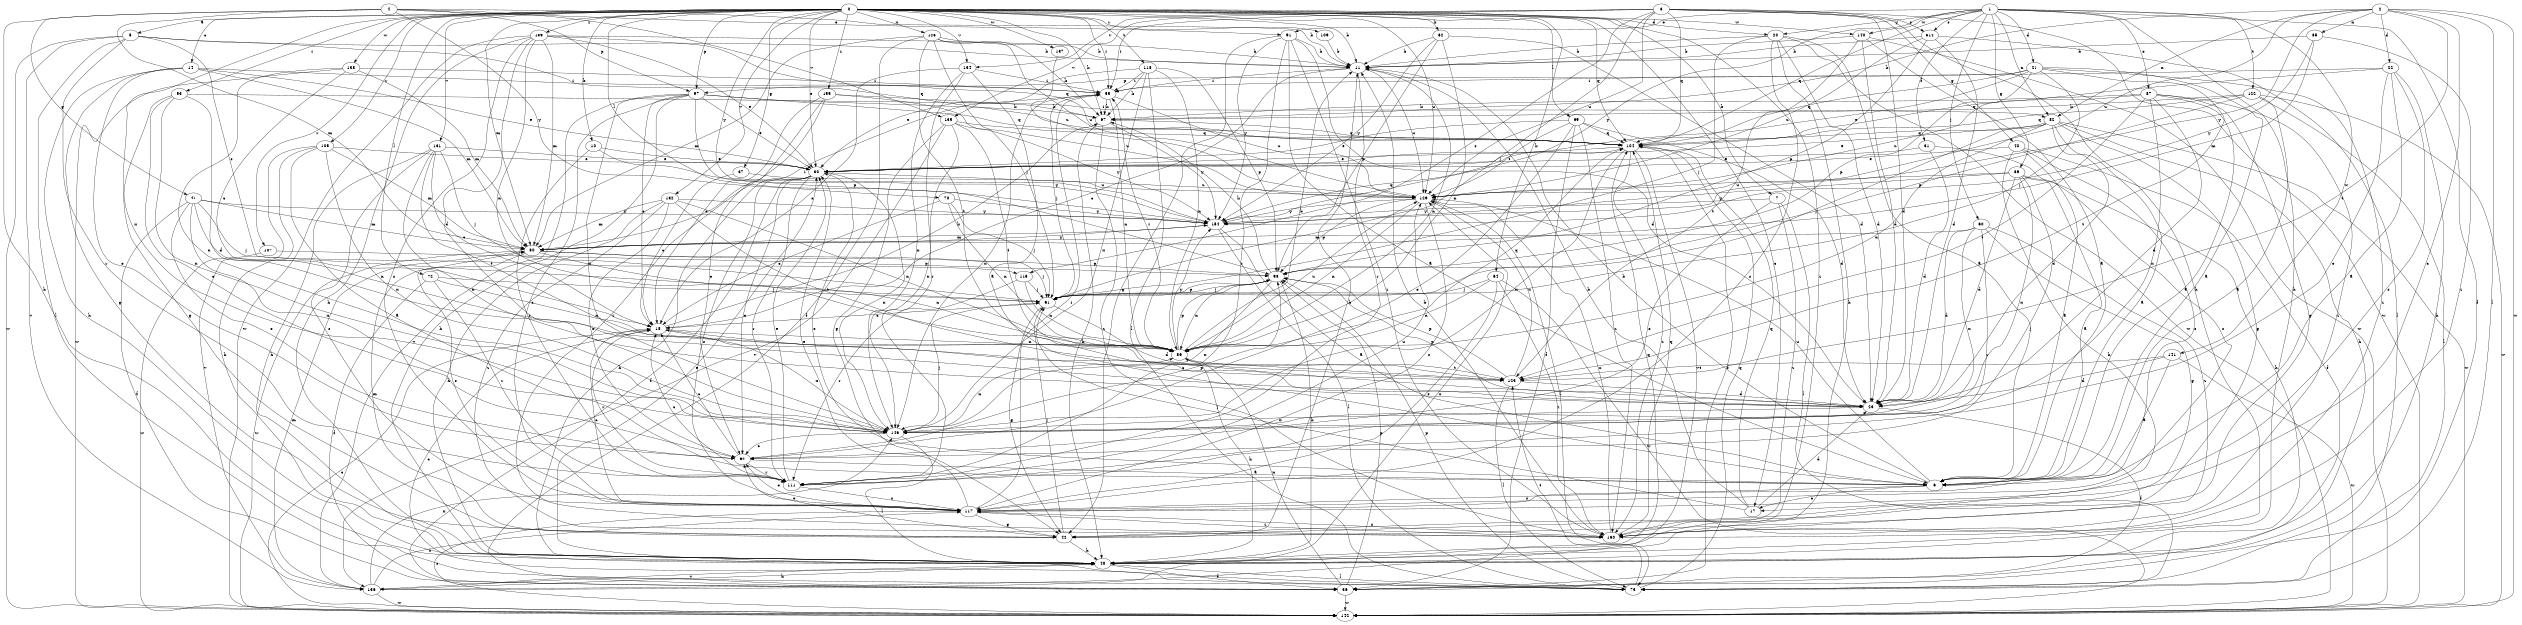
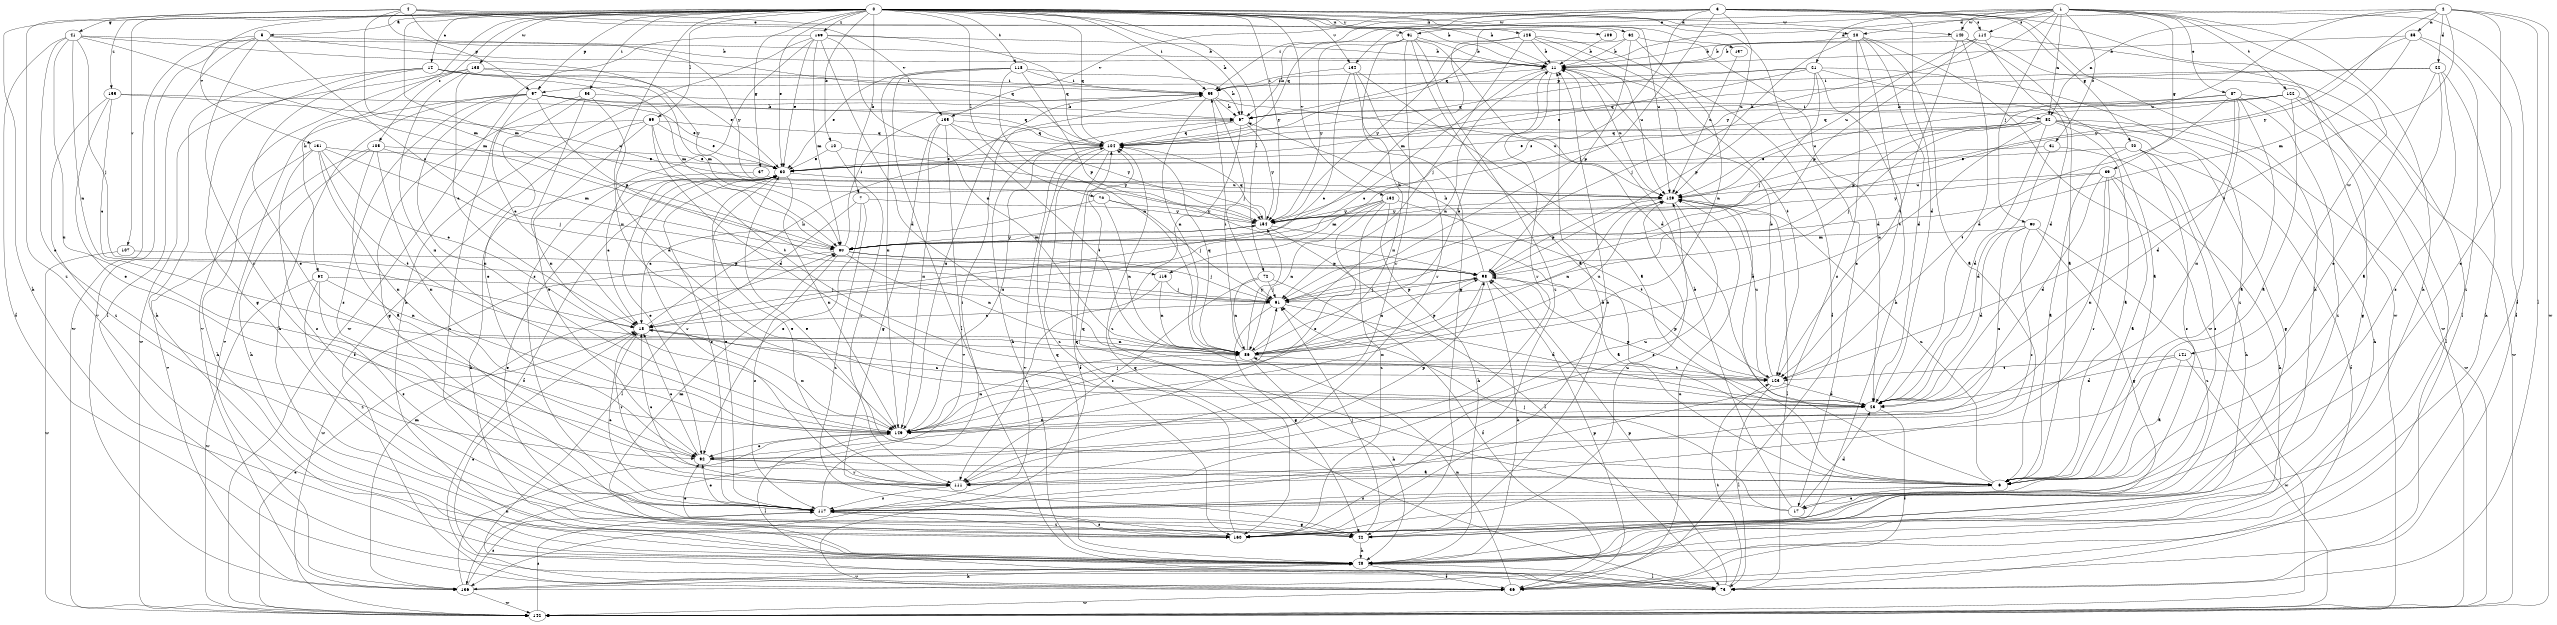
  strict digraph {
    0
    5
    7
    10
    11
    14
    17
    20
    30
    37
    53
    55
    62
    64
    67
    69
    70
    72
    80
    97
    104
    105
    107
    109
    118
    125
    129
    131
    132
    134
    137
    138
    140
    149
    154
    155
    159
    160
    73
    142
    115
    111
    136
    92
    18
    86
    48
    42
    23
    61
    6
    117
    36
    82
    98
    123
    1
    21
    31
    39
    60
    87
    91
-   114 [label=314]
+   114
    122
    141
    2
    22
    85
    3
    40
    135
    4
    41
    0 -> 5 [label=a]
    0 -> 7 [label=b]
    0 -> 10 [label=b]
    0 -> 11 [label=b]
    0 -> 14 [label=c]
    0 -> 17 [label=c]
    0 -> 20 [label=d]
    0 -> 30 [label=e]
    0 -> 37 [label=g]
    0 -> 53 [label=i]
    0 -> 55 [label=i]
    0 -> 62 [label=k]
    0 -> 64 [label=k]
    0 -> 67 [label=k]
    0 -> 69 [label=l]
    0 -> 70 [label=l]
    0 -> 72 [label=l]
    0 -> 80 [label=m]
    0 -> 97 [label=p]
    0 -> 104 [label=q]
    0 -> 105 [label=r]
    0 -> 107 [label=r]
    0 -> 109 [label=r]
    0 -> 118 [label=t]
    0 -> 125 [label=u]
    0 -> 129 [label=u]
    0 -> 131 [label=v]
    0 -> 132 [label=v]
    0 -> 134 [label=v]
    0 -> 137 [label=w]
    0 -> 138 [label=w]
    0 -> 140 [label=w]
    0 -> 149 [label=x]
    0 -> 154 [label=y]
    0 -> 155 [label=z]
    0 -> 159 [label=z]
    0 -> 160 [label=z]
    5 -> 11 [label=b]
    5 -> 104 [label=q]
    5 -> 73 [label=l]
    5 -> 142 [label=w]
    5 -> 115 [label=s]
    5 -> 111 [label=r]
    5 -> 136 [label=v]
    7 -> 154 [label=y]
    7 -> 160 [label=z]
    7 -> 73 [label=l]
    7 -> 92 [label=o]
    10 -> 30 [label=e]
    10 -> 154 [label=y]
    10 -> 111 [label=r]
    11 -> 55 [label=i]
    11 -> 129 [label=u]
    11 -> 111 [label=r]
    11 -> 18 [label=c]
    11 -> 86 [label=n]
    14 -> 30 [label=e]
    14 -> 55 [label=i]
    14 -> 80 [label=m]
    14 -> 92 [label=o]
    14 -> 48 [label=h]
    14 -> 42 [label=g]
    17 -> 11 [label=b]
    17 -> 104 [label=q]
    17 -> 23 [label=d]
    17 -> 61 [label=j]
    20 -> 11 [label=b]
    20 -> 142 [label=w]
    20 -> 48 [label=h]
    20 -> 23 [label=d]
    20 -> 61 [label=j]
    20 -> 6 [label=a]
    20 -> 117 [label=s]
-   30 -> 129 [label=u]
+   30 -> 129 [label=h]
    30 -> 149 [label=x]
    30 -> 111 [label=r]
    30 -> 92 [label=o]
    30 -> 48 [label=h]
    30 -> 117 [label=s]
    30 -> 36 [label=f]
    37 -> 129 [label=u]
    37 -> 18 [label=c]
    53 -> 149 [label=x]
    53 -> 92 [label=o]
    53 -> 42 [label=g]
    53 -> 23 [label=d]
    53 -> 82 [label=i]
    55 -> 67 [label=k]
    55 -> 129 [label=u]
    55 -> 149 [label=x]
    55 -> 86 [label=n]
    55 -> 61 [label=j]
    62 -> 11 [label=b]
    62 -> 154 [label=y]
    62 -> 86 [label=n]
    62 -> 23 [label=d]
    62 -> 98 [label=p]
    64 -> 160 [label=z]
    64 -> 142 [label=w]
    64 -> 86 [label=n]
    64 -> 61 [label=j]
    64 -> 117 [label=s]
    67 -> 104 [label=q]
    67 -> 154 [label=y]
    67 -> 160 [label=z]
    67 -> 48 [label=h]
    69 -> 30 [label=e]
    69 -> 104 [label=q]
    69 -> 160 [label=z]
    69 -> 92 [label=o]
    69 -> 23 [label=d]
    69 -> 36 [label=f]
-   69 -> 129 [label=t]
+   69 -> 123 [label=t]
    70 -> 154 [label=y]
    70 -> 18 [label=c]
    70 -> 86 [label=n]
    70 -> 61 [label=j]
    72 -> 111 [label=r]
    72 -> 86 [label=n]
    72 -> 61 [label=j]
    72 -> 36 [label=f]
    80 -> 55 [label=i]
    80 -> 154 [label=y]
    80 -> 142 [label=w]
    80 -> 86 [label=n]
    80 -> 61 [label=j]
    80 -> 117 [label=s]
    80 -> 98 [label=p]
    97 -> 30 [label=e]
    97 -> 67 [label=k]
    97 -> 104 [label=q]
    97 -> 149 [label=x]
    97 -> 136 [label=v]
    97 -> 18 [label=c]
    97 -> 48 [label=h]
    97 -> 117 [label=s]
    97 -> 98 [label=p]
    104 -> 30 [label=e]
    104 -> 149 [label=x]
    104 -> 160 [label=z]
    104 -> 136 [label=v]
    104 -> 36 [label=f]
    105 -> 30 [label=e]
    105 -> 80 [label=m]
    105 -> 149 [label=x]
    105 -> 136 [label=v]
    105 -> 48 [label=h]
    105 -> 6 [label=a]
    107 -> 142 [label=w]
    107 -> 98 [label=p]
    109 -> 11 [label=b]
    118 -> 30 [label=e]
    118 -> 55 [label=i]
    118 -> 67 [label=k]
    118 -> 149 [label=x]
    118 -> 73 [label=l]
    118 -> 86 [label=n]
    118 -> 98 [label=p]
    125 -> 11 [label=b]
    125 -> 67 [label=k]
    125 -> 80 [label=m]
    125 -> 129 [label=u]
    125 -> 61 [label=j]
    125 -> 36 [label=f]
    125 -> 123 [label=t]
    129 -> 154 [label=y]
    129 -> 73 [label=l]
    129 -> 86 [label=n]
    129 -> 117 [label=s]
    129 -> 98 [label=p]
    131 -> 30 [label=e]
    131 -> 149 [label=x]
    131 -> 18 [label=c]
    131 -> 48 [label=h]
    131 -> 61 [label=j]
    131 -> 117 [label=s]
    131 -> 123 [label=t]
    132 -> 80 [label=m]
    132 -> 154 [label=y]
    132 -> 160 [label=z]
    132 -> 92 [label=o]
    132 -> 86 [label=n]
    132 -> 48 [label=h]
    132 -> 123 [label=t]
    134 -> 55 [label=i]
    134 -> 149 [label=x]
    134 -> 111 [label=r]
    134 -> 18 [label=c]
    134 -> 6 [label=a]
    137 -> 129 [label=u]
    138 -> 55 [label=i]
    138 -> 80 [label=m]
    138 -> 149 [label=x]
    138 -> 142 [label=w]
+   138 -> 136 [label=v]
    138 -> 18 [label=c]
    140 -> 11 [label=b]
    140 -> 142 [label=w]
    140 -> 23 [label=d]
    140 -> 6 [label=a]
    140 -> 123 [label=t]
    149 -> 73 [label=l]
    149 -> 92 [label=o]
    149 -> 86 [label=n]
    149 -> 61 [label=j]
    154 -> 80 [label=m]
    154 -> 104 [label=q]
    154 -> 73 [label=l]
    154 -> 6 [label=a]
    155 -> 67 [label=k]
    155 -> 129 [label=u]
    155 -> 160 [label=z]
    155 -> 92 [label=o]
    155 -> 18 [label=c]
    159 -> 11 [label=b]
    159 -> 30 [label=e]
    159 -> 80 [label=m]
    159 -> 104 [label=q]
    159 -> 142 [label=w]
    159 -> 86 [label=n]
    159 -> 48 [label=h]
    159 -> 23 [label=d]
    159 -> 117 [label=s]
    160 -> 11 [label=b]
    160 -> 104 [label=q]
    160 -> 129 [label=u]
    160 -> 117 [label=s]
    73 -> 104 [label=q]
    73 -> 18 [label=c]
    73 -> 98 [label=p]
    73 -> 123 [label=t]
    142 -> 18 [label=c]
    142 -> 117 [label=s]
    115 -> 111 [label=r]
    115 -> 86 [label=n]
    115 -> 61 [label=j]
    111 -> 30 [label=e]
    111 -> 129 [label=u]
    111 -> 18 [label=c]
    111 -> 117 [label=s]
    136 -> 80 [label=m]
    136 -> 129 [label=u]
    136 -> 149 [label=x]
    136 -> 142 [label=w]
    136 -> 48 [label=h]
    136 -> 117 [label=s]
    92 -> 111 [label=r]
    92 -> 18 [label=c]
    92 -> 6 [label=a]
    92 -> 98 [label=p]
    18 -> 67 [label=k]
    18 -> 149 [label=x]
    18 -> 111 [label=r]
    18 -> 86 [label=n]
    86 -> 11 [label=b]
    86 -> 55 [label=i]
    86 -> 104 [label=q]
    86 -> 129 [label=u]
    86 -> 154 [label=y]
    86 -> 48 [label=h]
    86 -> 98 [label=p]
    86 -> 123 [label=t]
    48 -> 30 [label=e]
    48 -> 104 [label=q]
    48 -> 73 [label=l]
    48 -> 136 [label=v]
    48 -> 36 [label=f]
    42 -> 11 [label=b]
    42 -> 80 [label=m]
    42 -> 92 [label=o]
    42 -> 48 [label=h]
    42 -> 61 [label=j]
    23 -> 149 [label=x]
    23 -> 18 [label=c]
    23 -> 36 [label=f]
    23 -> 98 [label=p]
    61 -> 18 [label=c]
    61 -> 42 [label=g]
    61 -> 23 [label=d]
    61 -> 98 [label=p]
    6 -> 11 [label=b]
    6 -> 17 [label=c]
    6 -> 30 [label=e]
    6 -> 129 [label=u]
    6 -> 117 [label=s]
    117 -> 30 [label=e]
    117 -> 55 [label=i]
    117 -> 160 [label=z]
    117 -> 92 [label=o]
    117 -> 18 [label=c]
    117 -> 42 [label=g]
    36 -> 142 [label=w]
    36 -> 86 [label=n]
    36 -> 98 [label=p]
    82 -> 30 [label=e]
    82 -> 104 [label=q]
    82 -> 142 [label=w]
    82 -> 86 [label=n]
    82 -> 48 [label=h]
    82 -> 42 [label=g]
    82 -> 23 [label=d]
    82 -> 61 [label=j]
    82 -> 6 [label=a]
    98 -> 67 [label=k]
    98 -> 149 [label=x]
    98 -> 86 [label=n]
    98 -> 48 [label=h]
    98 -> 61 [label=j]
+   123 -> 11 [label=b]
    123 -> 129 [label=u]
    123 -> 73 [label=l]
    123 -> 23 [label=d]
    123 -> 98 [label=p]
-   1 -> 20 [label=y]
+   1 -> 20 [label=d]
    1 -> 104 [label=q]
    1 -> 140 [label=w]
    1 -> 154 [label=y]
    1 -> 48 [label=h]
    1 -> 36 [label=f]
    1 -> 82 [label=n]
    1 -> 21 [label=d]
    1 -> 31 [label=f]
    1 -> 39 [label=g]
    1 -> 60 [label=j]
    1 -> 87 [label=o]
    1 -> 91 [label=o]
    1 -> 114 [label=s]
    1 -> 122 [label=t]
    1 -> 141 [label=w]
    21 -> 30 [label=e]
    21 -> 97 [label=p]
    21 -> 104 [label=q]
    21 -> 160 [label=z]
    21 -> 61 [label=j]
    21 -> 6 [label=a]
    21 -> 98 [label=p]
    21 -> 123 [label=t]
    31 -> 30 [label=e]
    31 -> 23 [label=d]
    31 -> 117 [label=s]
    39 -> 129 [label=u]
    39 -> 149 [label=x]
    39 -> 154 [label=y]
-   39 -> 111 [label=j]
+   39 -> 111 [label=r]
    39 -> 48 [label=h]
    39 -> 23 [label=d]
    39 -> 6 [label=a]
    60 -> 80 [label=m]
    60 -> 149 [label=x]
    60 -> 160 [label=z]
    60 -> 111 [label=r]
    60 -> 42 [label=g]
    60 -> 23 [label=d]
    87 -> 67 [label=k]
    87 -> 129 [label=u]
    87 -> 149 [label=x]
    87 -> 160 [label=z]
    87 -> 42 [label=g]
    87 -> 23 [label=d]
    87 -> 6 [label=a]
    87 -> 123 [label=t]
    91 -> 11 [label=b]
    91 -> 154 [label=y]
    91 -> 160 [label=z]
    91 -> 111 [label=r]
    91 -> 42 [label=g]
    91 -> 23 [label=d]
    91 -> 6 [label=a]
    114 -> 11 [label=b]
    114 -> 129 [label=u]
    114 -> 73 [label=l]
    114 -> 23 [label=d]
    114 -> 98 [label=p]
    122 -> 67 [label=k]
    122 -> 104 [label=q]
    122 -> 73 [label=l]
    122 -> 142 [label=w]
    122 -> 6 [label=a]
    122 -> 98 [label=p]
    141 -> 142 [label=w]
    141 -> 23 [label=d]
    141 -> 6 [label=a]
    141 -> 123 [label=t]
    2 -> 17 [label=c]
    2 -> 67 [label=k]
    2 -> 129 [label=u]
    2 -> 154 [label=y]
    2 -> 73 [label=l]
    2 -> 142 [label=w]
    2 -> 82 [label=n]
    2 -> 123 [label=t]
    2 -> 22 [label=d]
    2 -> 85 [label=n]
    22 -> 55 [label=i]
    22 -> 104 [label=q]
    22 -> 92 [label=o]
    22 -> 48 [label=h]
    22 -> 6 [label=a]
    22 -> 117 [label=s]
    85 -> 11 [label=b]
    85 -> 80 [label=m]
    85 -> 154 [label=y]
    85 -> 160 [label=z]
+   85 -> 36 [label=f]
    3 -> 55 [label=i]
    3 -> 104 [label=q]
    3 -> 129 [label=u]
    3 -> 134 [label=v]
    3 -> 142 [label=w]
    3 -> 115 [label=s]
    3 -> 48 [label=h]
    3 -> 23 [label=d]
    3 -> 61 [label=j]
    3 -> 114 [label=s]
    3 -> 40 [label=g]
    3 -> 135 [label=v]
    40 -> 30 [label=e]
    40 -> 48 [label=h]
    40 -> 6 [label=a]
    40 -> 117 [label=s]
    40 -> 36 [label=f]
    135 -> 104 [label=q]
    135 -> 149 [label=x]
    135 -> 154 [label=y]
    135 -> 136 [label=v]
    135 -> 42 [label=g]
    135 -> 123 [label=t]
    4 -> 11 [label=b]
    4 -> 80 [label=m]
    4 -> 97 [label=p]
    4 -> 154 [label=y]
    4 -> 48 [label=h]
    4 -> 91 [label=o]
    4 -> 135 [label=v]
    4 -> 41 [label=g]
+   41 -> 11 [label=b]
    41 -> 80 [label=m]
    41 -> 149 [label=x]
    41 -> 154 [label=y]
    41 -> 92 [label=o]
    41 -> 86 [label=n]
    41 -> 61 [label=j]
    41 -> 36 [label=f]
  }
